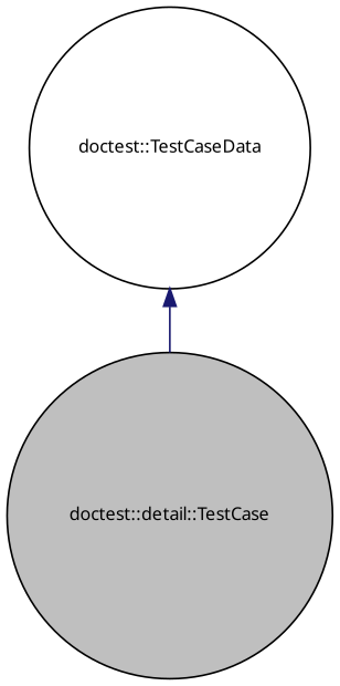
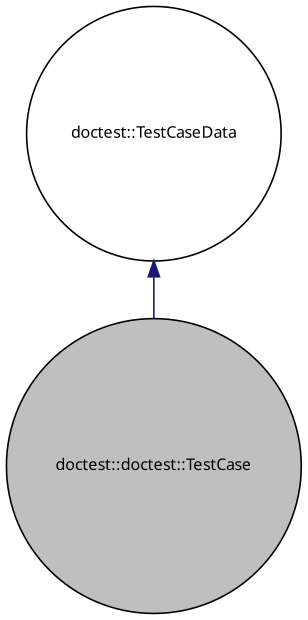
  digraph {
    fontname="Noto Sans"
    node [color=black fontname="Noto Sans" fontsize=10 shape=circle style=filled]
-   n1 [fillcolor=grey75 fontcolor=black height=0.2 label="doctest::detail::TestCase" width=0.4]
+   n1 [fillcolor=grey75 fontcolor=black height=0.2 label="doctest::doctest::TestCase" width=0.4]
    n2 [fillcolor=white height=0.2 label="doctest::TestCaseData" width=0.4]
    n2 -> n1 [color=midnightblue dir=back fontname="Noto Sans" fontsize=10 labelfontname=Helvetica labelfontsize=10 style=solid]
  }
